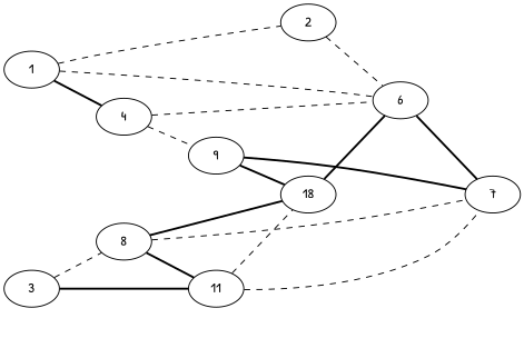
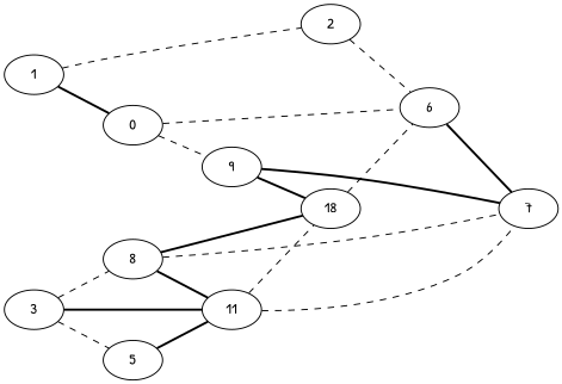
  graph {
    fontname="Patrick Hand"
    rankdir=LR
    node [aaLength=9 fontname="Patrick Hand" sequence=vanDerWaals type=1]
    edge [distance0=12.0 fontname="Patrick Hand" frequency=1 style=dashed type0=3]
    1 [aaLength=3 type=0]
    2 [aaLength=8 type=0]
-   4 [aaLength=8 type=0]
+   4 [aaLength=8 type=0 label=0]
    6 [aaLength=5]
    9 [aaLength=5]
    7
    n7 [label=18]
    3 [aaLength=10 type=0]
    8
+   5 [aaLength=10 type=0]
    11
    1 -- 2 [distance0=18.44596 type0=1]
    1 -- 4 [distance0=27.21538 style=bold type0=2]
-   1 -- 6 [distance0=69.22626]
    2 -- 6 [distance0=51.73211 distance1=0.0 frequency=2 type1=4]
    4 -- 6 [distance0=49.31864]
    4 -- 9 [distance0=0.0 type0=4]
    6 -- 7 [distance1=0.0 frequency=2 style=bold type0=2 type1=4]
    9 -- 7 [style=bold type0=2]
    9 -- n7 [distance1=0.0 frequency=2 style=bold type1=4]
-   n7 -- 6 [style=bold type0=2]
+   n7 -- 6 [type0=2]
    3 -- 8 [distance0=57.48947 type0=2]
+   3 -- 5 [distance0=16.01178 type0=1]
    3 -- 11 [distance0=57.48947 style=bold]
    8 -- 7 [type0=2]
    8 -- n7 [style=bold]
    8 -- 11 [distance0=0.0 style=bold type0=1]
+   5 -- 11 [distance0=47.40643 style=bold]
    11 -- 7 [type0=2]
    11 -- n7
  }
